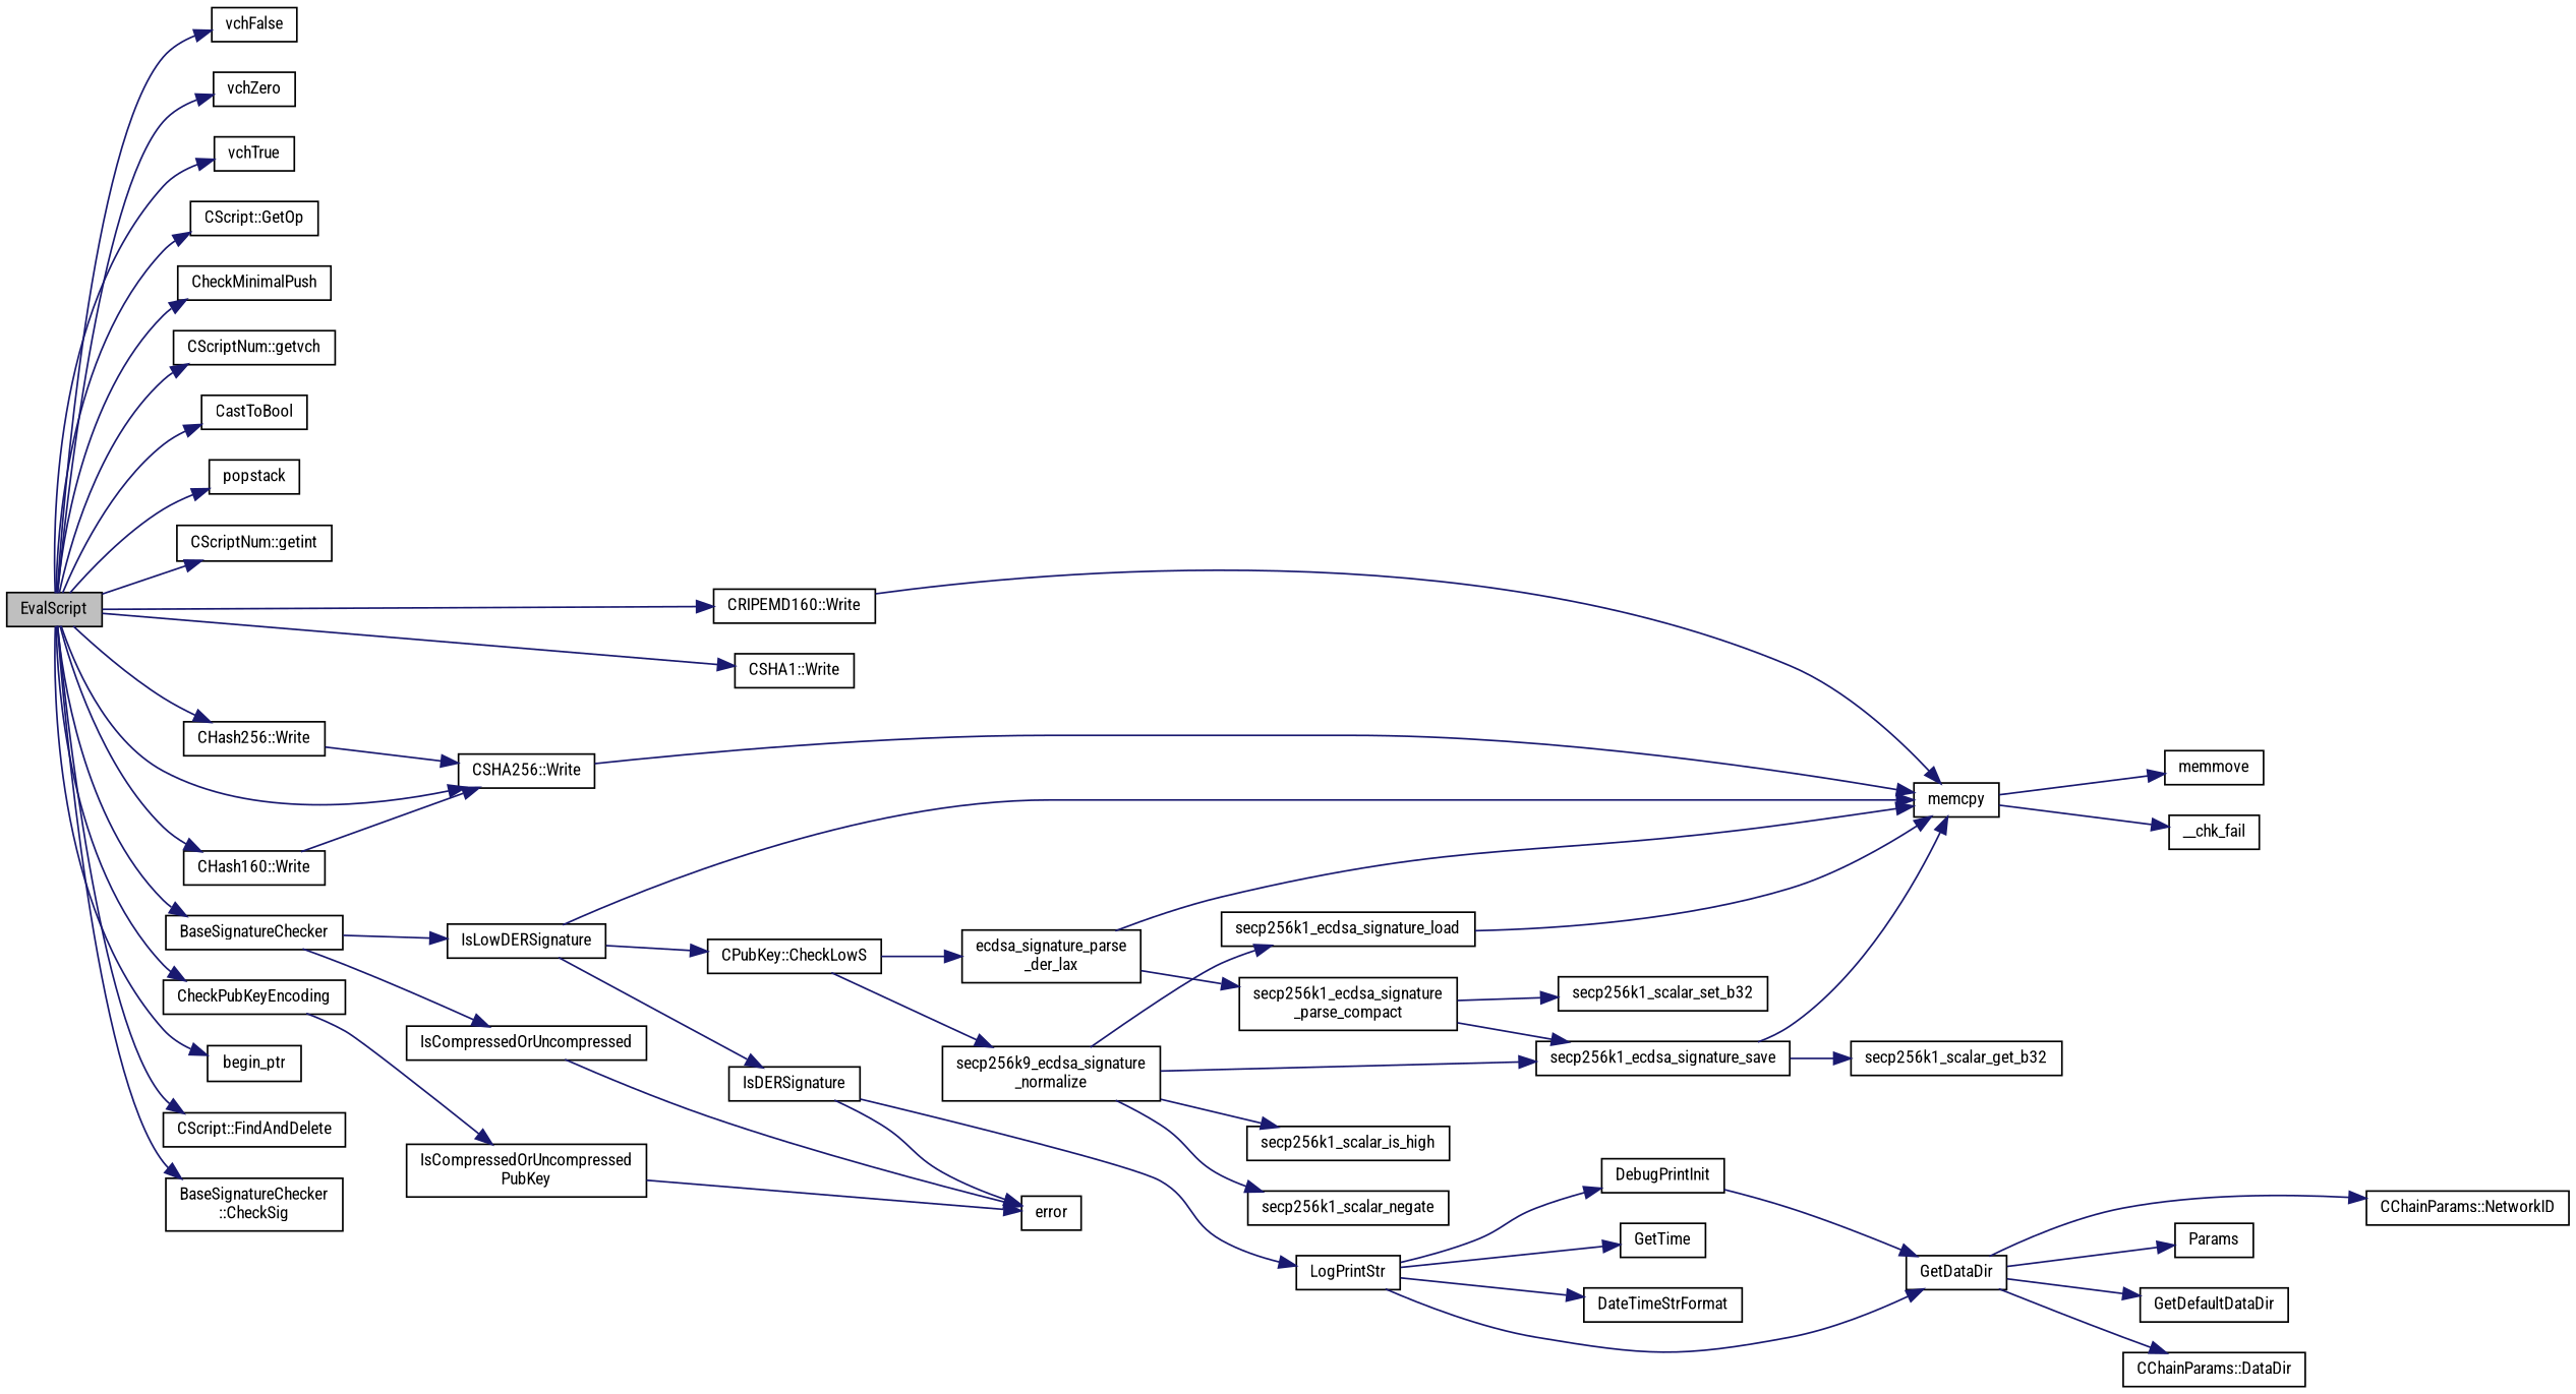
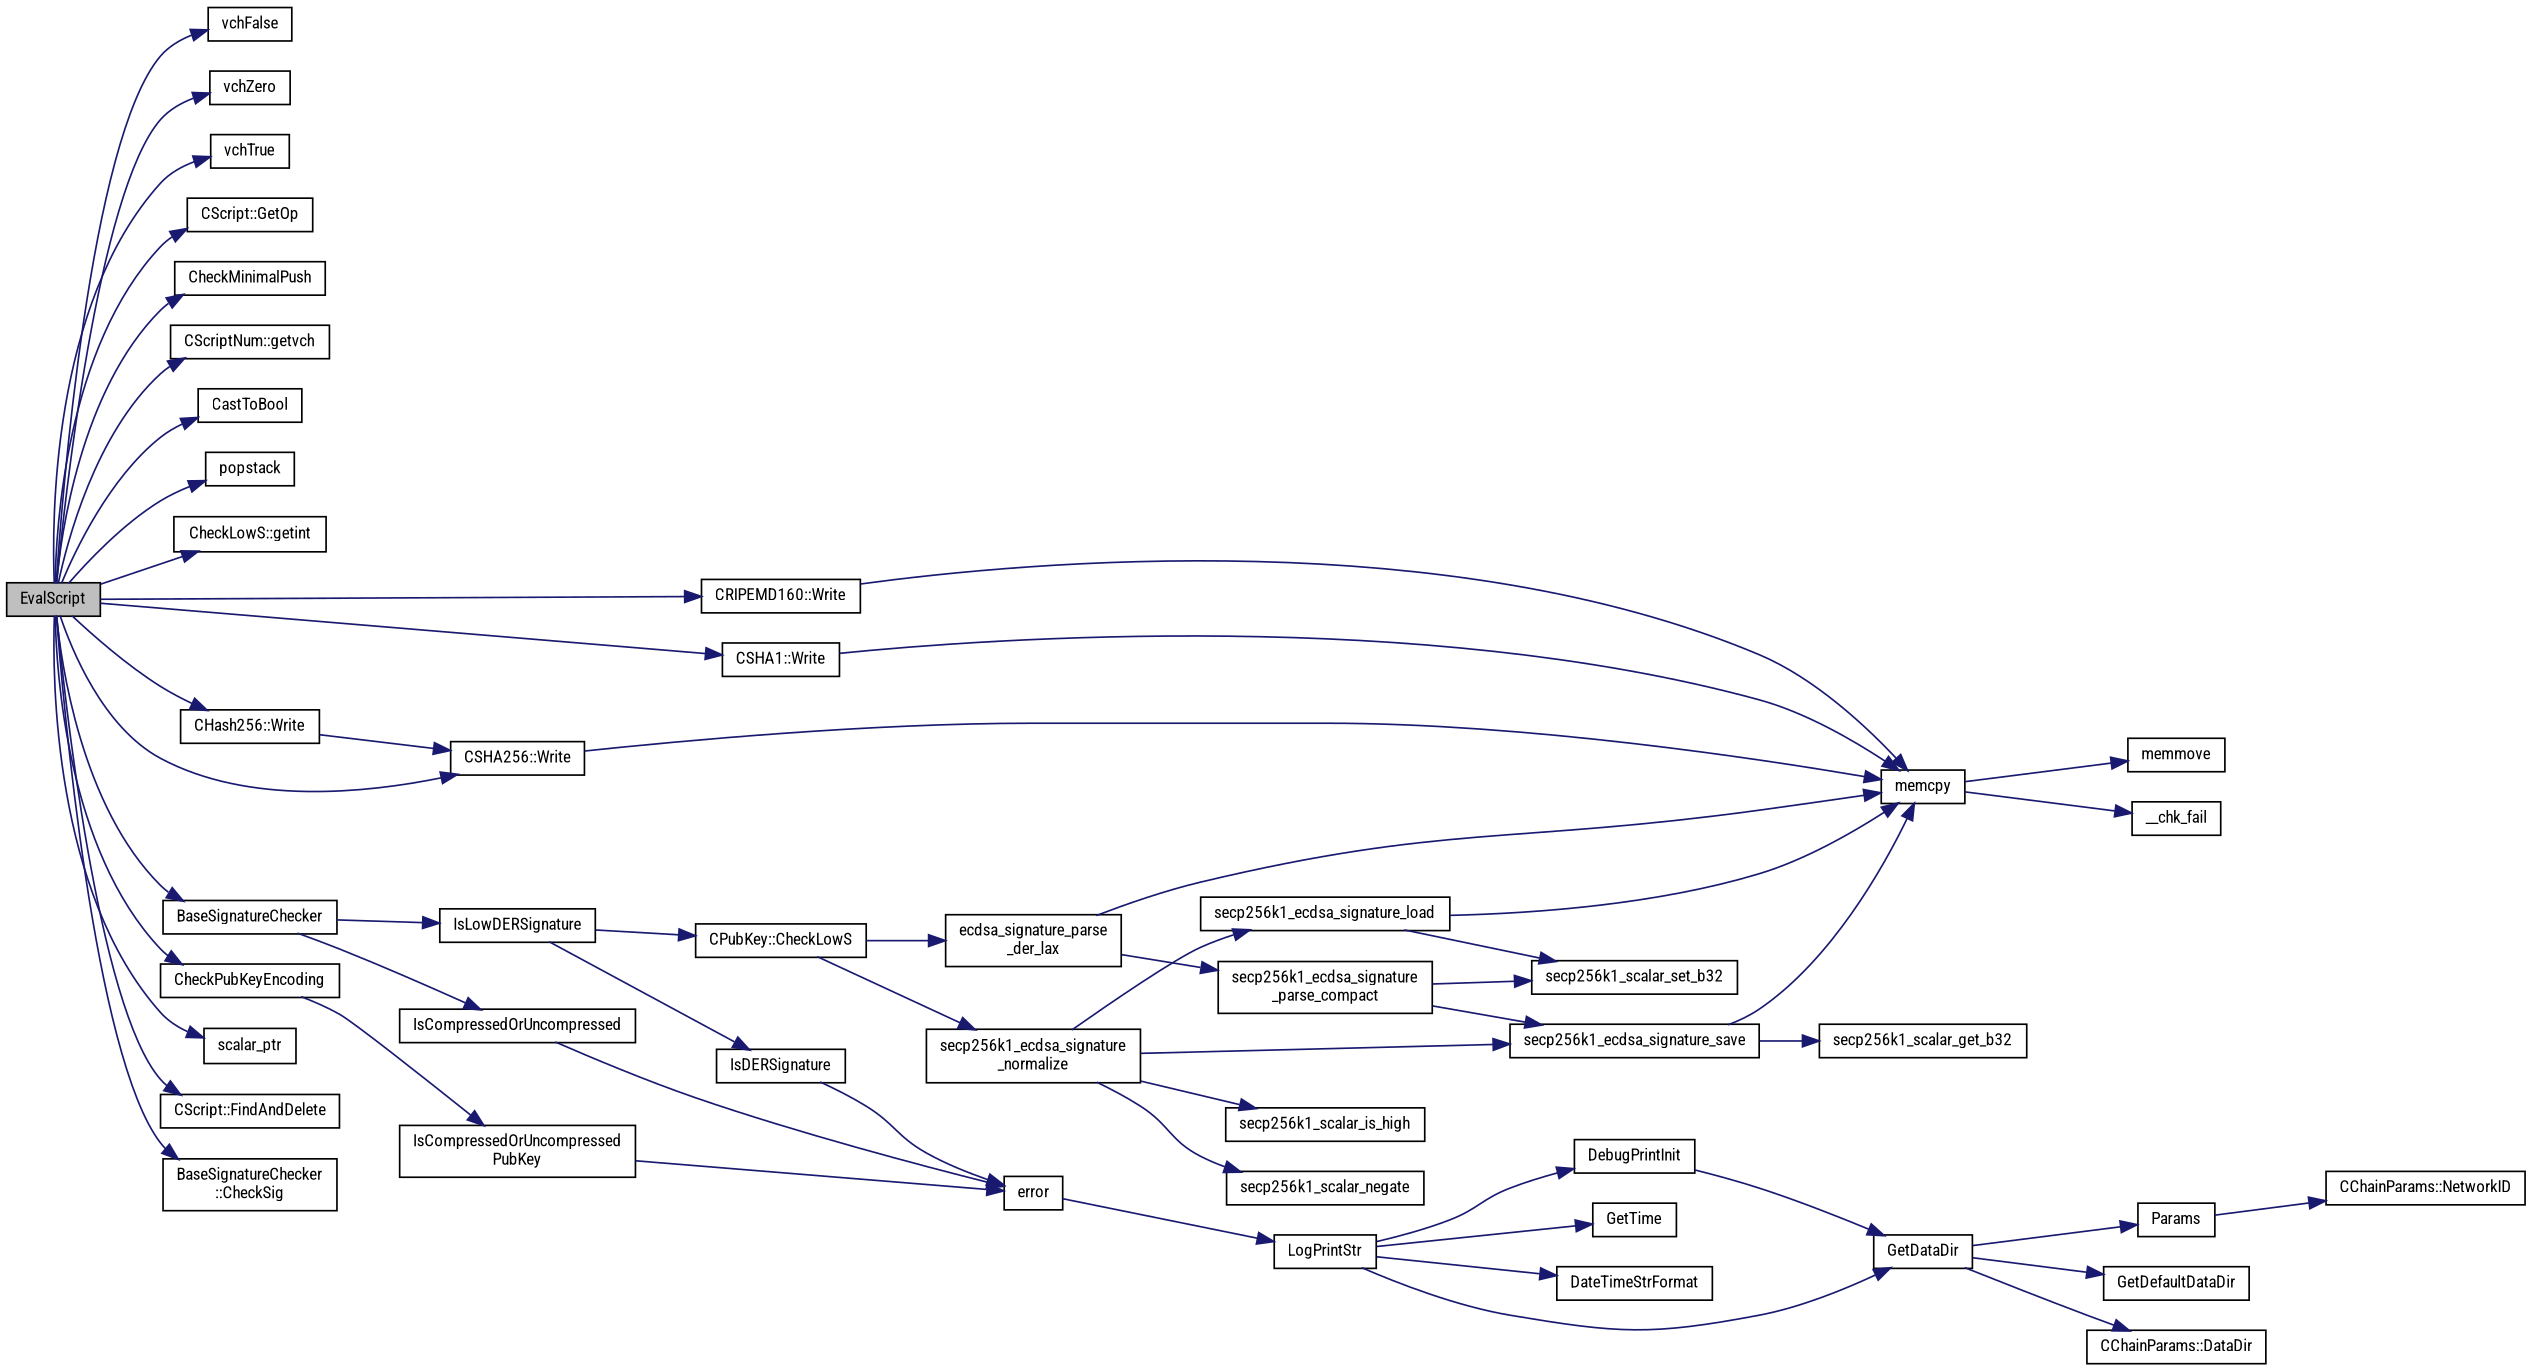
  digraph {
    fontname="Roboto Condensed"
    rankdir=LR
    node [color=black fillcolor=white fontname="Roboto Condensed" fontsize=10 shape=record style=filled]
    edge [color=midnightblue fontname="Roboto Condensed" fontsize=10 labelfontname=Helvetica labelfontsize=10 style=solid]
    n1 [fillcolor=grey75 fontcolor=black height=0.2 label=EvalScript width=0.4]
    n2 [height=0.2 label=vchFalse width=0.4]
    n3 [height=0.2 label=vchZero width=0.4]
    n4 [height=0.2 label=vchTrue width=0.4]
    n5 [height=0.2 label="CScript::GetOp" width=0.4]
    n6 [height=0.2 label=CheckMinimalPush width=0.4]
    n7 [height=0.2 label="CScriptNum::getvch" width=0.4]
    n8 [height=0.2 label=CastToBool width=0.4]
    n9 [height=0.2 label=popstack width=0.4]
-   n10 [height=0.2 label="CScriptNum::getint" width=0.4]
+   n10 [height=0.2 label="CheckLowS::getint" width=0.4]
    n11 [height=0.2 label="CRIPEMD160::Write" width=0.4]
-   n12 [height=0.2 label=begin_ptr width=0.4]
+   n12 [height=0.2 label=scalar_ptr width=0.4]
    n13 [height=0.2 label="CSHA1::Write" width=0.4]
    n14 [height=0.2 label="CSHA256::Write" width=0.4]
-   n15 [height=0.2 label="CHash160::Write" width=0.4]
    n16 [height=0.2 label="CHash256::Write" width=0.4]
    n17 [height=0.2 label="CScript::FindAndDelete" width=0.4]
    n18 [height=0.2 label=BaseSignatureChecker width=0.4]
    n19 [height=0.2 label=CheckPubKeyEncoding width=0.4]
    n20 [height=0.2 label="BaseSignatureChecker\l::CheckSig" width=0.4]
    n21 [height=0.2 label=memcpy width=0.4]
    n22 [height=0.2 label=IsLowDERSignature width=0.4]
    n23 [height=0.2 label=IsCompressedOrUncompressed width=0.4]
    n24 [height=0.2 label="IsCompressedOrUncompressed\lPubKey" width=0.4]
    n25 [height=0.2 label=memmove width=0.4]
    n26 [height=0.2 label=__chk_fail width=0.4]
    n27 [height=0.2 label=IsDERSignature width=0.4]
    n28 [height=0.2 label="CPubKey::CheckLowS" width=0.4]
    n29 [height=0.2 label=error width=0.4]
    n30 [height=0.2 label="ecdsa_signature_parse\l_der_lax" width=0.4]
-   n31 [height=0.2 label="secp256k9_ecdsa_signature\l_normalize" width=0.4]
+   n31 [height=0.2 label="secp256k1_ecdsa_signature\l_normalize" width=0.4]
    n32 [height=0.2 label=LogPrintStr width=0.4]
    n33 [height=0.2 label=DebugPrintInit width=0.4]
    n34 [height=0.2 label=GetDataDir width=0.4]
    n35 [height=0.2 label=DateTimeStrFormat width=0.4]
    n36 [height=0.2 label=GetTime width=0.4]
    n37 [height=0.2 label=Params width=0.4]
    n38 [height=0.2 label="CChainParams::NetworkID" width=0.4]
    n39 [height=0.2 label=GetDefaultDataDir width=0.4]
    n40 [height=0.2 label="CChainParams::DataDir" width=0.4]
    n41 [height=0.2 label="secp256k1_ecdsa_signature\l_parse_compact" width=0.4]
    n42 [height=0.2 label=secp256k1_ecdsa_signature_save width=0.4]
    n43 [height=0.2 label=secp256k1_ecdsa_signature_load width=0.4]
    n44 [height=0.2 label=secp256k1_scalar_is_high width=0.4]
    n45 [height=0.2 label=secp256k1_scalar_negate width=0.4]
    n46 [height=0.2 label=secp256k1_scalar_set_b32 width=0.4]
    n47 [height=0.2 label=secp256k1_scalar_get_b32 width=0.4]
    n1 -> n2
    n1 -> n3
    n1 -> n4
    n1 -> n5
    n1 -> n6
    n1 -> n7
    n1 -> n8
    n1 -> n9
    n1 -> n10
    n1 -> n11
    n1 -> n12
    n1 -> n13
    n1 -> n14
-   n1 -> n15
    n1 -> n16
    n1 -> n17
    n1 -> n18
    n1 -> n19
    n1 -> n20
    n11 -> n21
-   n22 -> n21
+   n13 -> n21
    n14 -> n21
-   n15 -> n14
    n16 -> n14
    n18 -> n22
    n18 -> n23
    n19 -> n24
    n21 -> n25
    n21 -> n26
    n22 -> n27
    n22 -> n28
    n23 -> n29
    n24 -> n29
    n27 -> n29
    n28 -> n30
    n28 -> n31
-   n27 -> n32
+   n29 -> n32
    n30 -> n21
    n30 -> n41
    n31 -> n42
    n31 -> n43
    n31 -> n44
    n31 -> n45
    n32 -> n33
    n32 -> n34
    n32 -> n35
    n32 -> n36
    n33 -> n34
    n34 -> n37
-   n34 -> n38
+   n37 -> n38
    n34 -> n39
    n34 -> n40
    n41 -> n42
    n41 -> n46
    n42 -> n21
    n42 -> n47
    n43 -> n21
+   n43 -> n46
  }
